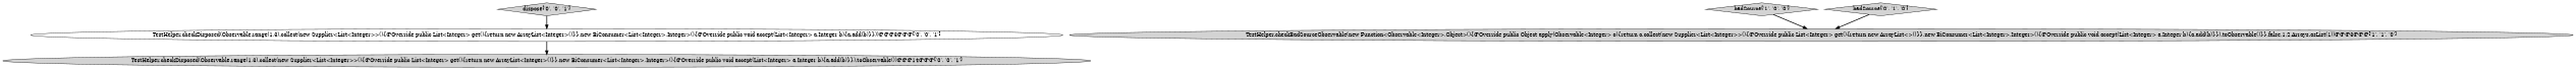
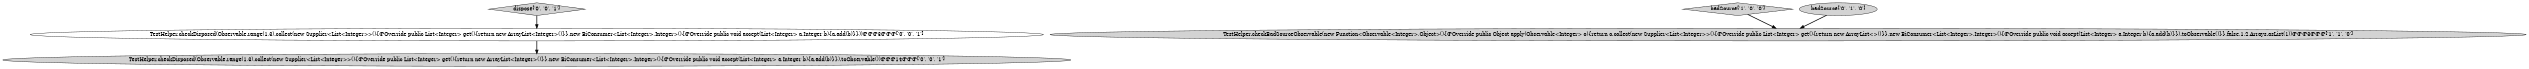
  digraph {
    node [fillcolor=lightgray shape=diamond style=filled]
    edge [style=bold]
    n1 [label="dispose['0', '0', '1']"]
    n2 [fillcolor=white label="TestHelper.checkDisposed(Observable.range(1,3).collect(new Supplier<List<Integer>>(){@Override public List<Integer> get(){return new ArrayList<Integer>()}},new BiConsumer<List<Integer>,Integer>(){@Override public void accept(List<Integer> a,Integer b){a.add(b)}}))@@@3@@@['0', '0', '1']" shape=ellipse]
    n3 [label="badSource['1', '0', '0']"]
    n4 [label="TestHelper.checkBadSourceObservable(new Function<Observable<Integer>,Object>(){@Override public Object apply(Observable<Integer> o){return o.collect(new Supplier<List<Integer>>(){@Override public List<Integer> get(){return new ArrayList<>()}},new BiConsumer<List<Integer>,Integer>(){@Override public void accept(List<Integer> a,Integer b){a.add(b)}}).toObservable()}},false,1,2,Arrays.asList(1))@@@3@@@['1', '1', '0']" shape=ellipse]
-   n5 [label="badSource['0', '1', '0']"]
+   n5 [label="badSource['0', '1', '0']" shape=ellipse]
    n6 [label="TestHelper.checkDisposed(Observable.range(1,3).collect(new Supplier<List<Integer>>(){@Override public List<Integer> get(){return new ArrayList<Integer>()}},new BiConsumer<List<Integer>,Integer>(){@Override public void accept(List<Integer> a,Integer b){a.add(b)}}).toObservable())@@@14@@@['0', '0', '1']" shape=ellipse]
    n1 -> n2
    n2 -> n6
    n3 -> n4
    n5 -> n4
  }
